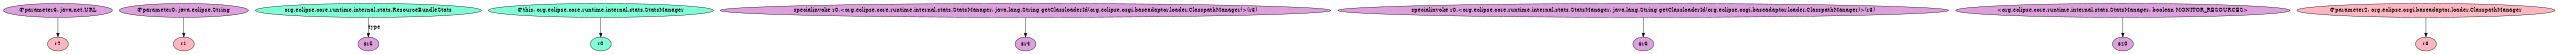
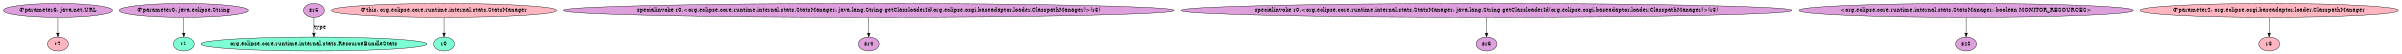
  digraph {
    node [fillcolor=plum style=filled]
    n1 [label="@parameter6: java.net.URL"]
    n2 [fillcolor=lightpink label=r2]
    n3 [label="@parameter0: java.eclipse.String"]
-   n4 [fillcolor=lightpink label=r1]
+   n4 [fillcolor=aquamarine label=r1]
    n5 [fillcolor=aquamarine label="org.eclipse.core.runtime.internal.stats.ResourceBundleStats"]
    n6 [label="$r5"]
-   n7 [fillcolor=aquamarine label="@this: org.eclipse.core.runtime.internal.stats.StatsManager"]
+   n7 [fillcolor=lightpink label="@this: org.eclipse.core.runtime.internal.stats.StatsManager"]
    n8 [fillcolor=aquamarine label=r0]
    n9 [label="specialinvoke r0.<org.eclipse.core.runtime.internal.stats.StatsManager: java.lang.String getClassloaderId(org.eclipse.osgi.baseadaptor.loader.ClasspathManager)>(r3)"]
    n10 [label="$r4"]
    n11 [label="specialinvoke r0.<org.eclipse.core.runtime.internal.stats.StatsManager: java.lang.String getClassloaderId(org.eclipse.osgi.baseadaptor.loader.ClasspathManager)>(r3)"]
    n12 [label="$r6"]
    n13 [label="<org.eclipse.core.runtime.internal.stats.StatsManager: boolean MONITOR_RESOURCES>"]
    n14 [label="$z0"]
    n15 [fillcolor=lightpink label="@parameter2: org.eclipse.osgi.baseadaptor.loader.ClasspathManager"]
    n16 [fillcolor=lightpink label=r3]
    n1 -> n2
    n3 -> n4
-   n5 -> n6 [label=type]
+   n6 -> n5 [label=type]
    n7 -> n8
    n9 -> n10
    n11 -> n12
    n13 -> n14
    n15 -> n16
  }
